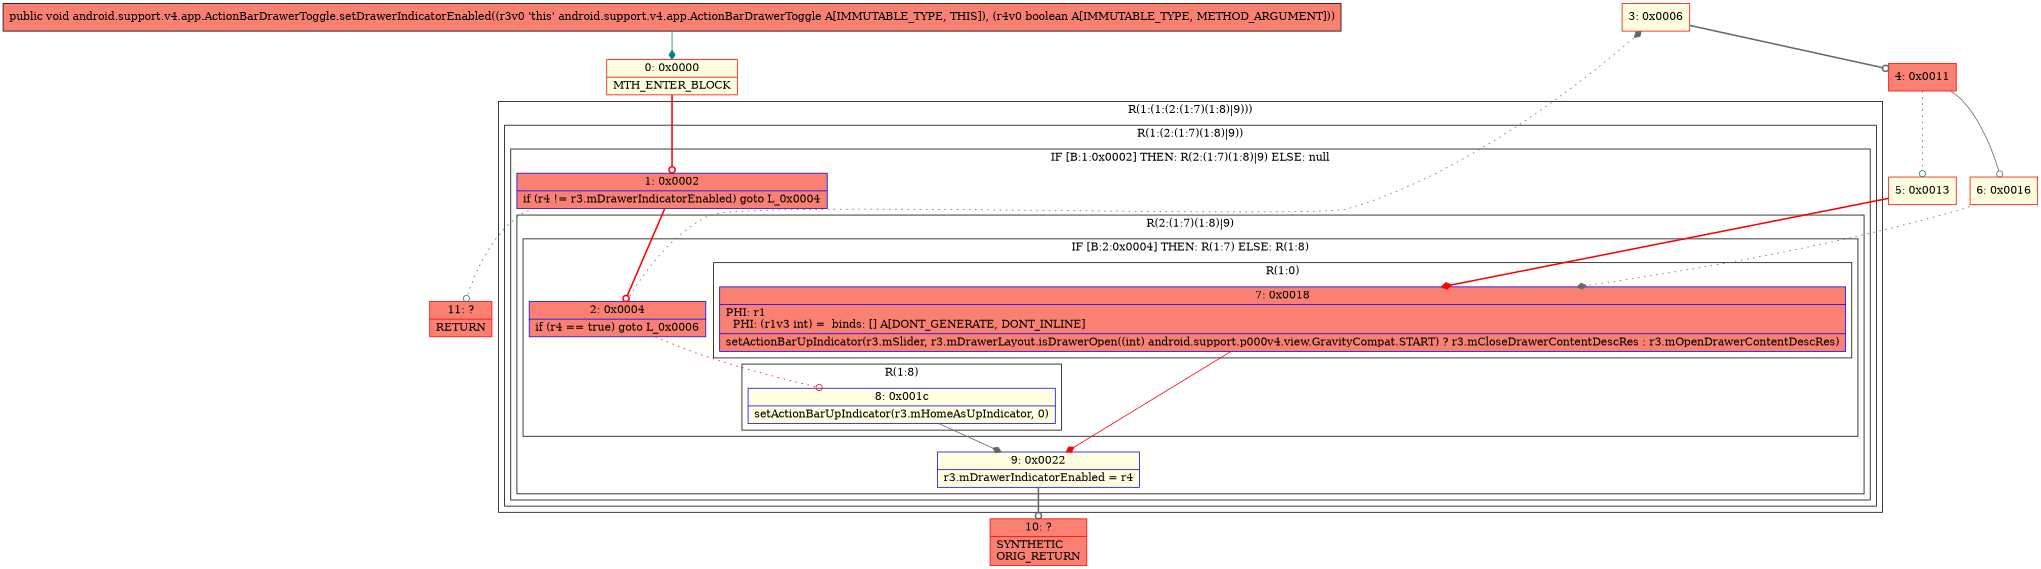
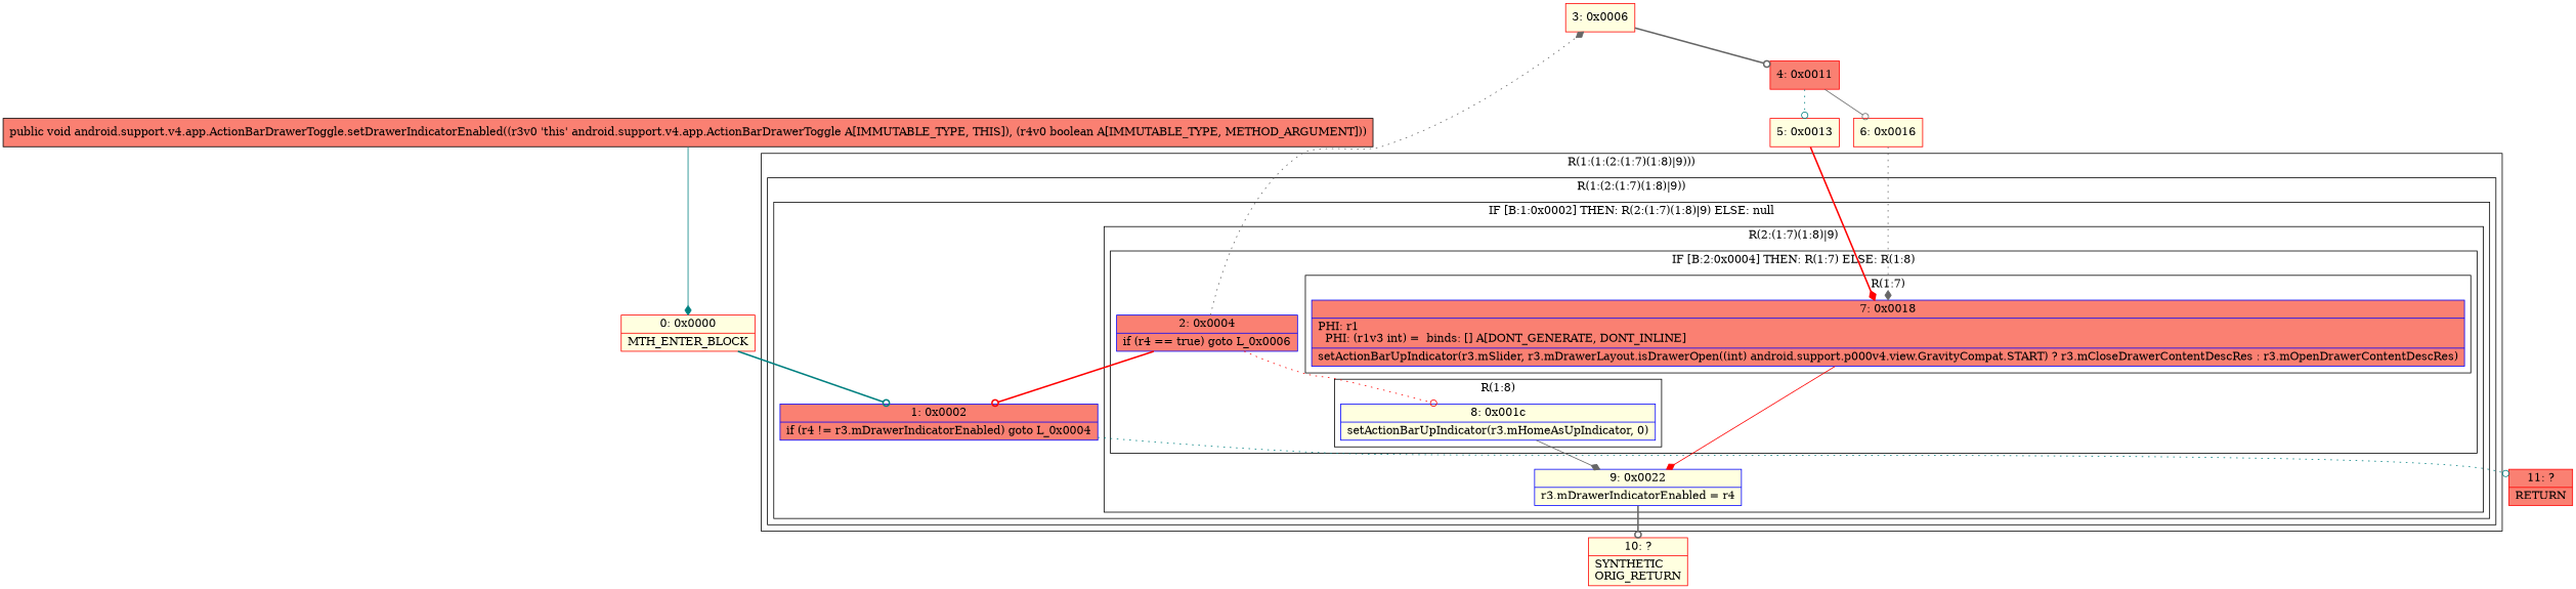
  digraph {
    node [color=red fillcolor=lightyellow shape=record style=filled]
    edge [arrowhead=odot color=gray40 style=dotted]
    n1 [color=blue fillcolor=salmon label="{7\:\ 0x0018|PHI: r1 \l  PHI: (r1v3 int) =  binds: [] A[DONT_GENERATE, DONT_INLINE]\l|setActionBarUpIndicator(r3.mSlider, r3.mDrawerLayout.isDrawerOpen((int) android.support.p000v4.view.GravityCompat.START) ? r3.mCloseDrawerContentDescRes : r3.mOpenDrawerContentDescRes)\l}"]
    n2 [color=blue label="{8\:\ 0x001c|setActionBarUpIndicator(r3.mHomeAsUpIndicator, 0)\l}"]
    n3 [color=blue fillcolor=salmon label="{2\:\ 0x0004|if (r4 == true) goto L_0x0006\l}"]
    n4 [color=blue label="{9\:\ 0x0022|r3.mDrawerIndicatorEnabled = r4\l}"]
    n5 [color=blue fillcolor=salmon label="{1\:\ 0x0002|if (r4 != r3.mDrawerIndicatorEnabled) goto L_0x0004\l}"]
    n6 [label="{3\:\ 0x0006}"]
-   n7 [fillcolor=salmon label="{10\:\ ?|SYNTHETIC\lORIG_RETURN\l}"]
+   n7 [label="{10\:\ ?|SYNTHETIC\lORIG_RETURN\l}"]
    n8 [fillcolor=salmon label="{11\:\ ?|RETURN\l}"]
    n9 [fillcolor=salmon label="{4\:\ 0x0011}"]
    n10 [label="{0\:\ 0x0000|MTH_ENTER_BLOCK\l}"]
    n11 [label="{5\:\ 0x0013}"]
    n12 [label="{6\:\ 0x0016}"]
    n13 [fillcolor=salmon label="{public void android.support.v4.app.ActionBarDrawerToggle.setDrawerIndicatorEnabled((r3v0 'this' android.support.v4.app.ActionBarDrawerToggle A[IMMUTABLE_TYPE, THIS]), (r4v0 boolean A[IMMUTABLE_TYPE, METHOD_ARGUMENT])) }" color=""]
    subgraph cluster_1 {
      label="R(1:(1:(2:(1:7)(1:8)|9)))"
      subgraph cluster_2 {
        label="R(1:(2:(1:7)(1:8)|9))"
        subgraph cluster_3 {
          label="IF [B:1:0x0002] THEN: R(2:(1:7)(1:8)|9) ELSE: null"
          n5
          subgraph cluster_4 {
            label="R(2:(1:7)(1:8)|9)"
            n4
            subgraph cluster_5 {
              label="IF [B:2:0x0004] THEN: R(1:7) ELSE: R(1:8)"
              n3
              subgraph cluster_6 {
-               label="R(1:0)"
+               label="R(1:7)"
                n1
              }
              subgraph cluster_7 {
                label="R(1:8)"
                n2
              }
            }
          }
        }
      }
    }
    n1 -> n4 [arrowhead=diamond color=red style=solid]
    n2 -> n4 [arrowhead=diamond style=solid]
    n3 -> n2 [color=red]
    n3 -> n6 [arrowhead=diamond]
    n4 -> n7 [style=bold]
-   n5 -> n3 [color=red style=bold]
+   n3 -> n5 [color=red style=bold]
    n5 -> n8 [color=teal]
    n6 -> n9 [style=bold]
    n9 -> n11 [color=teal]
    n9 -> n12 [style=solid]
-   n10 -> n5 [color=red style=bold]
+   n10 -> n5 [color=teal style=bold]
    n11 -> n1 [arrowhead=diamond color=red style=bold]
    n12 -> n1 [arrowhead=diamond]
    n13 -> n10 [arrowhead=diamond color=teal style=solid]
  }
